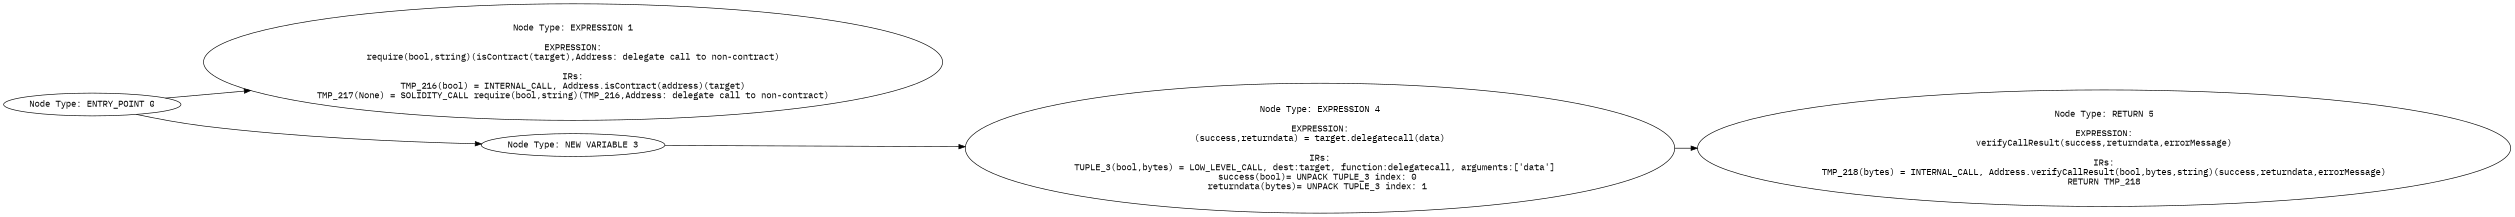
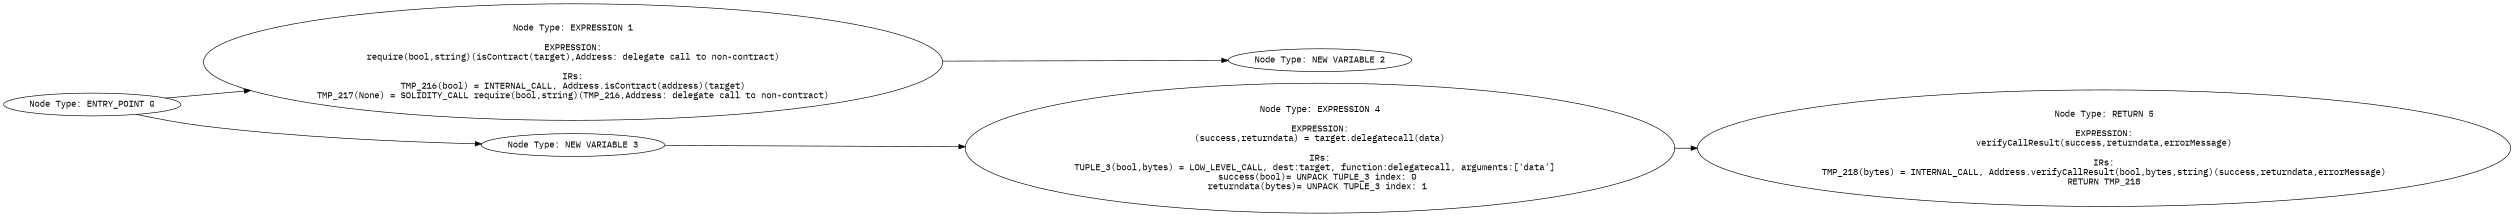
  digraph {
    fontname="IBM Plex Mono"
    rankdir=LR
    node [fontname="IBM Plex Mono"]
    edge [fontname="IBM Plex Mono"]
    n1 [label="Node Type: ENTRY_POINT 0\n"]
    n2 [label="Node Type: EXPRESSION 1\n\nEXPRESSION:\nrequire(bool,string)(isContract(target),Address: delegate call to non-contract)\n\nIRs:\nTMP_216(bool) = INTERNAL_CALL, Address.isContract(address)(target)\nTMP_217(None) = SOLIDITY_CALL require(bool,string)(TMP_216,Address: delegate call to non-contract)"]
    n3 [label="Node Type: NEW VARIABLE 3\n"]
+   n4 [label="Node Type: NEW VARIABLE 2\n"]
    n5 [label="Node Type: EXPRESSION 4\n\nEXPRESSION:\n(success,returndata) = target.delegatecall(data)\n\nIRs:\nTUPLE_3(bool,bytes) = LOW_LEVEL_CALL, dest:target, function:delegatecall, arguments:['data']  \nsuccess(bool)= UNPACK TUPLE_3 index: 0 \nreturndata(bytes)= UNPACK TUPLE_3 index: 1 "]
    n6 [label="Node Type: RETURN 5\n\nEXPRESSION:\nverifyCallResult(success,returndata,errorMessage)\n\nIRs:\nTMP_218(bytes) = INTERNAL_CALL, Address.verifyCallResult(bool,bytes,string)(success,returndata,errorMessage)\nRETURN TMP_218"]
    n1 -> n2
    n1 -> n3
+   n2 -> n4
    n3 -> n5
    n5 -> n6
  }
